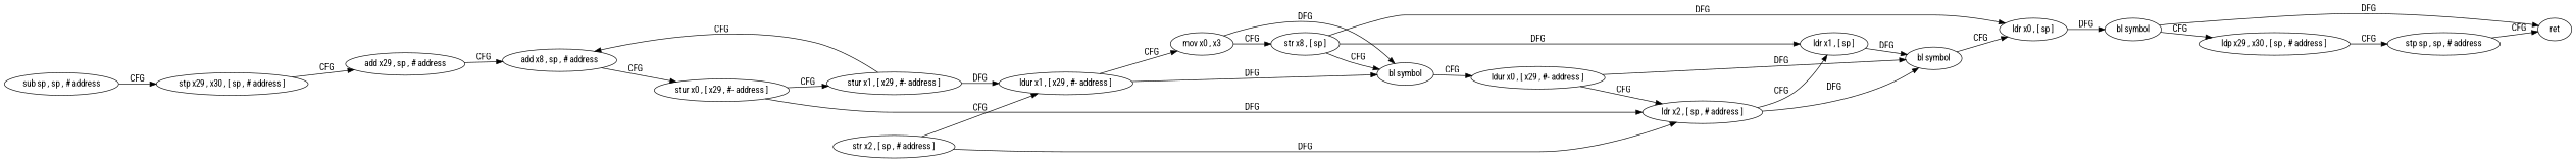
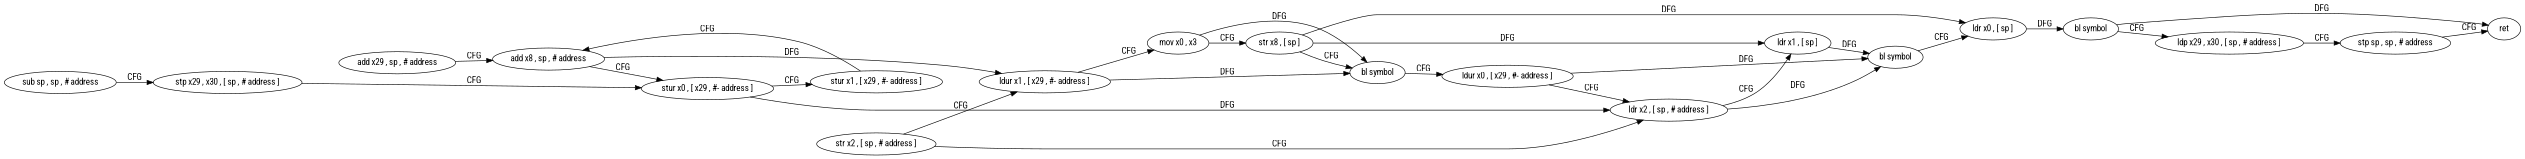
  digraph {
    fontname="Roboto Condensed"
    rankdir=LR
    node [fontname="Roboto Condensed"]
    edge [fontname="Roboto Condensed"]
    n1 [label="sub sp , sp , # address"]
    n2 [label="stp x29 , x30 , [ sp , # address ]"]
    n3 [label="add x29 , sp , # address"]
    n4 [label="add x8 , sp , # address"]
    n5 [label="stur x0 , [ x29 , #- address ]"]
    n6 [label="stur x1 , [ x29 , #- address ]"]
    n7 [label="ldr x2 , [ sp , # address ]"]
    n8 [label="ldur x1 , [ x29 , #- address ]"]
    n9 [label="ldur x0 , [ x29 , #- address ]"]
    n10 [label="bl symbol"]
    n11 [label="str x2 , [ sp , # address ]"]
    n12 [label="mov x0 , x3"]
    n13 [label="bl symbol"]
    n14 [label="ldr x1 , [ sp ]"]
    n15 [label="str x8 , [ sp ]"]
    n16 [label="ldr x0 , [ sp ]"]
    n17 [label="bl symbol"]
    n18 [label="ldp x29 , x30 , [ sp , # address ]"]
    n19 [label=ret]
    n20 [label="stp sp , sp , # address"]
    n1 -> n2 [label=CFG]
-   n2 -> n3 [label=CFG]
+   n2 -> n5 [label=CFG]
    n3 -> n4 [label=CFG]
    n4 -> n5 [label=CFG]
    n5 -> n6 [label=CFG]
    n5 -> n7 [label=DFG]
    n6 -> n4 [label=CFG]
-   n6 -> n8 [label=DFG]
+   n4 -> n8 [label=DFG]
    n7 -> n10 [label=DFG]
    n7 -> n14 [label=CFG]
    n8 -> n12 [label=CFG]
    n8 -> n13 [label=DFG]
    n9 -> n7 [label=CFG]
    n9 -> n10 [label=DFG]
    n10 -> n16 [label=CFG]
-   n11 -> n7 [label=DFG]
+   n11 -> n7 [label=CFG]
    n11 -> n8 [label=CFG]
    n12 -> n13 [label=DFG]
    n12 -> n15 [label=CFG]
    n13 -> n9 [label=CFG]
    n14 -> n10 [label=DFG]
    n15 -> n13 [label=CFG]
    n15 -> n14 [label=DFG]
    n15 -> n16 [label=DFG]
    n16 -> n17 [label=DFG]
    n17 -> n18 [label=CFG]
    n17 -> n19 [label=DFG]
    n18 -> n20 [label=CFG]
    n20 -> n19 [label=CFG]
  }
